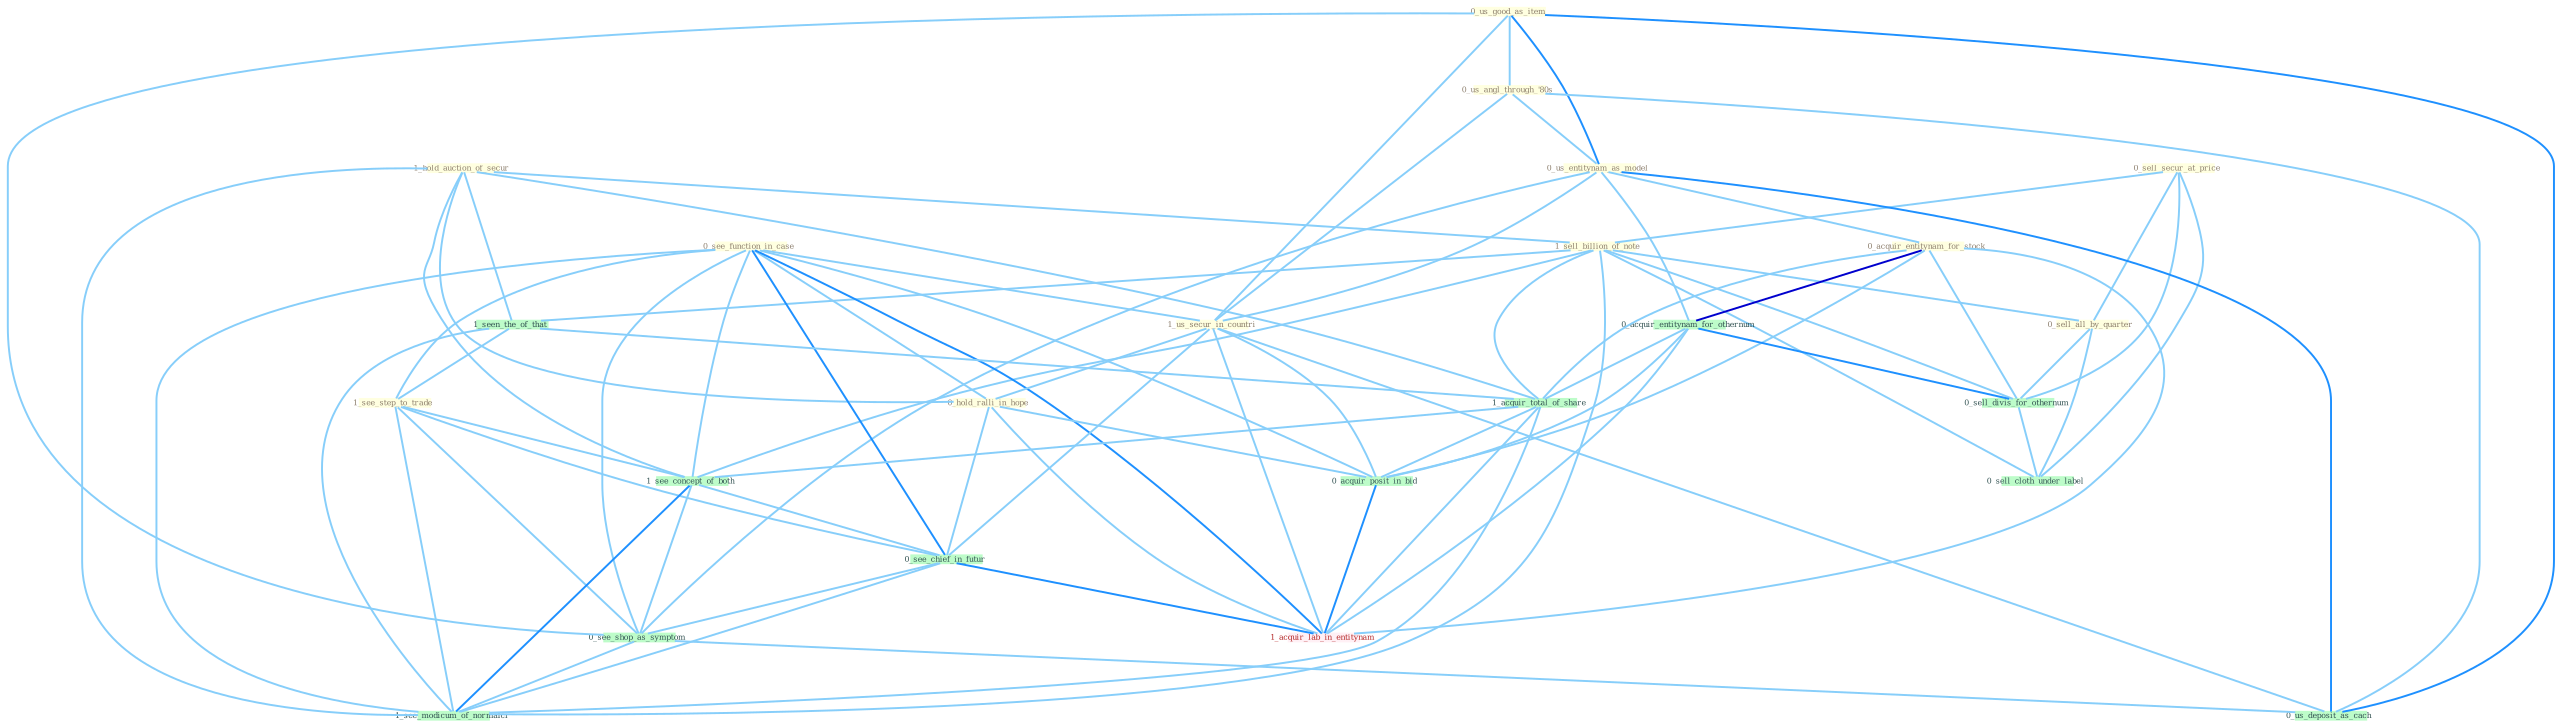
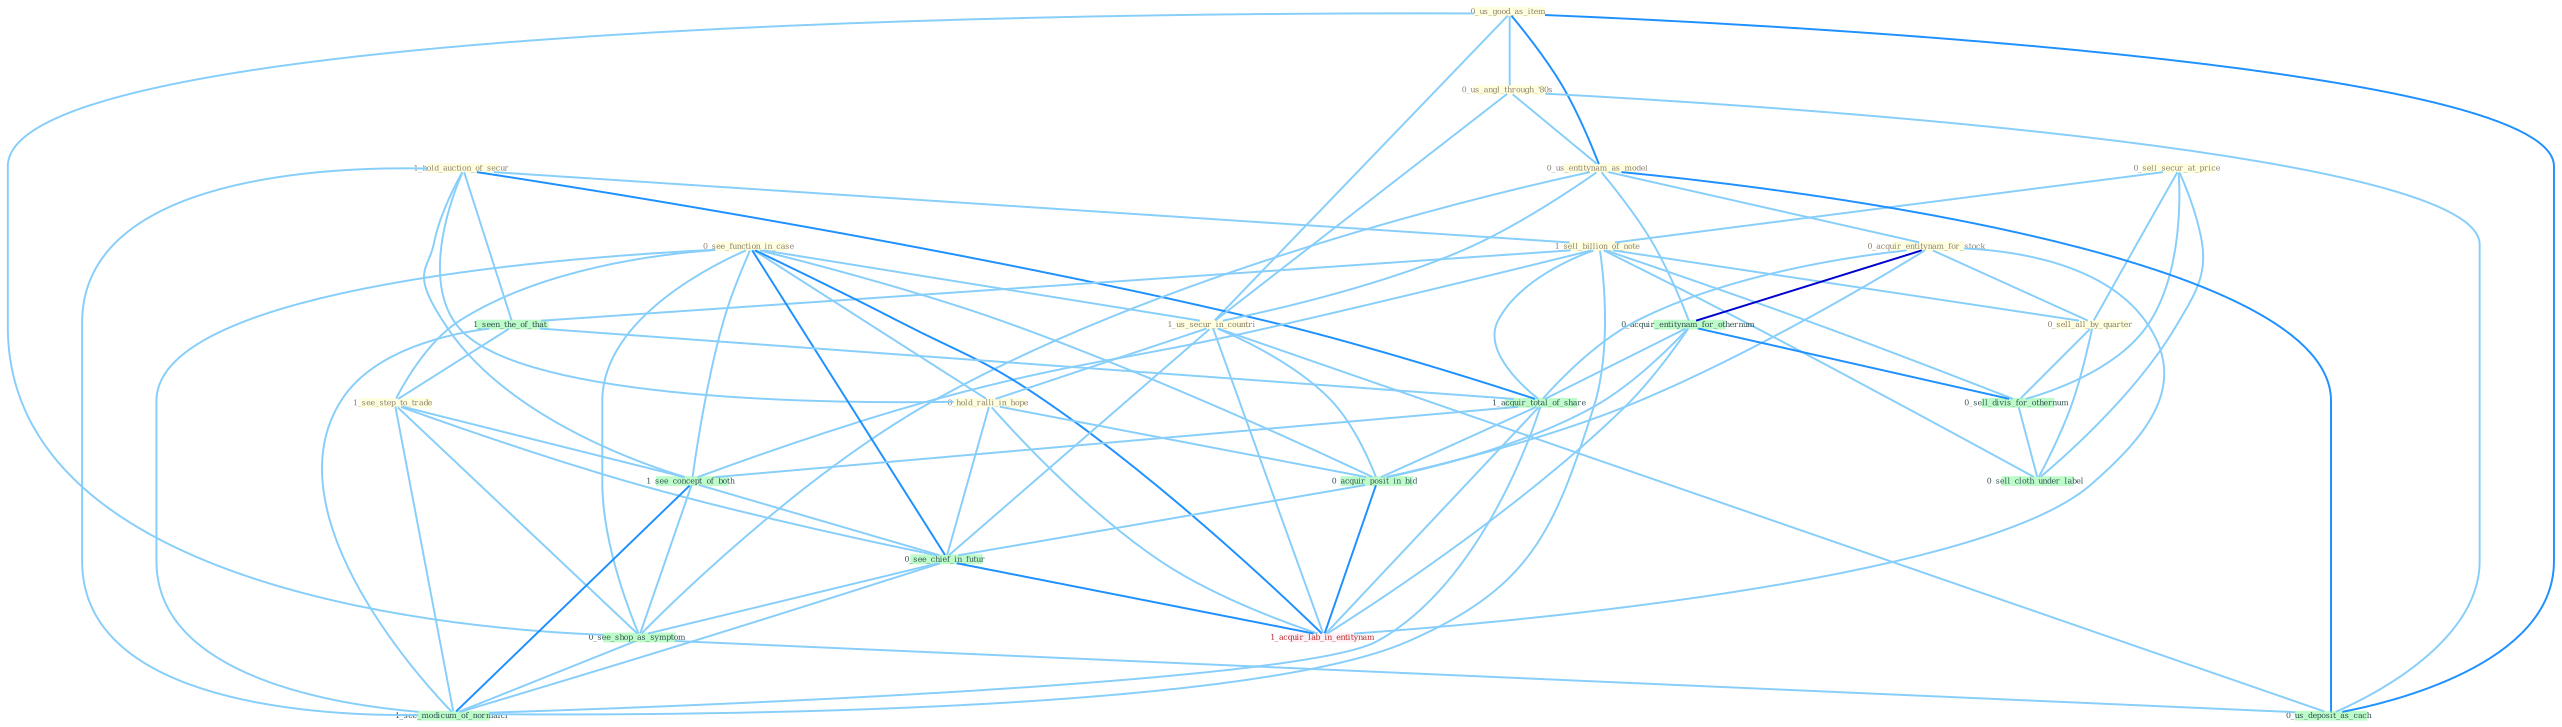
  graph {
    node [color="#ffffe0" fixedsize=true fontcolor="#8b7d6b" fontsize=4 shape=polygon style=filled]
    edge [color="#87cefa" w=1]
    "0_us_good_as_item " [height=.06 width=.5]
    "1_hold_auction_of_secur " [height=.06 width=.5]
    "0_sell_secur_at_price " [height=.06 width=.5]
    "0_us_angl_through_'80s " [height=.06 width=.5]
    "1_sell_billion_of_note " [height=.06 width=.5]
    "0_sell_all_by_quarter " [height=.06 width=.5]
    "0_us_entitynam_as_model " [height=.06 width=.5]
    "0_see_function_in_case " [height=.06 width=.5]
    n9 [height=.06 label="1_us_secur_in_countri" width=.5]
    "1_see_step_to_trade " [height=.06 width=.5]
    "0_acquir_entitynam_for_stock " [height=.06 width=.5]
    "0_hold_ralli_in_hope " [height=.06 width=.5]
    "1_acquir_lab_in_entitynam " [color="#fff0f5" fontcolor="#b22222" height=.06 width=.5]
    "0_see_shop_as_symptom " [color="#BDFCC9" fontcolor="#2f4f4f" height=.06 width=.5]
    "0_us_deposit_as_cach " [color="#BDFCC9" fontcolor="#2f4f4f" height=.06 width=.5]
    "1_seen_the_of_that " [color="#BDFCC9" fontcolor="#2f4f4f" height=.06 width=.5]
    "1_acquir_total_of_share " [color="#BDFCC9" fontcolor="#2f4f4f" height=.06 width=.5]
    "1_see_concept_of_both " [color="#BDFCC9" fontcolor="#2f4f4f" height=.06 width=.5]
    "1_see_modicum_of_normalci " [color="#BDFCC9" fontcolor="#2f4f4f" height=.06 width=.5]
    "0_sell_divis_for_othernum " [color="#BDFCC9" fontcolor="#2f4f4f" height=.06 width=.5]
    "0_sell_cloth_under_label " [color="#BDFCC9" fontcolor="#2f4f4f" height=.06 width=.5]
    "0_acquir_entitynam_for_othernum " [color="#BDFCC9" fontcolor="#2f4f4f" height=.06 width=.5]
    "0_acquir_posit_in_bid " [color="#BDFCC9" fontcolor="#2f4f4f" height=.06 width=.5]
    "0_see_chief_in_futur " [color="#BDFCC9" fontcolor="#2f4f4f" height=.06 width=.5]
    subgraph sub_1 {
      "0_us_good_as_item "
      "1_hold_auction_of_secur "
      "0_sell_secur_at_price "
      "0_us_angl_through_'80s "
      "1_sell_billion_of_note "
      "0_sell_all_by_quarter "
      "0_us_entitynam_as_model "
      "0_see_function_in_case "
      n9
      "1_see_step_to_trade "
      "0_acquir_entitynam_for_stock "
      "0_hold_ralli_in_hope "
    }
    subgraph sub_2 {
      "1_acquir_lab_in_entitynam "
    }
    "0_us_good_as_item " -- "0_us_angl_through_'80s "
    "0_us_good_as_item " -- "0_us_entitynam_as_model " [color="#1e90ff" w=2]
    "0_us_good_as_item " -- n9
    "0_us_good_as_item " -- "0_see_shop_as_symptom "
    "0_us_good_as_item " -- "0_us_deposit_as_cach " [color="#1e90ff" w=2]
    "1_hold_auction_of_secur " -- "1_sell_billion_of_note "
    "1_hold_auction_of_secur " -- "0_hold_ralli_in_hope "
    "1_hold_auction_of_secur " -- "1_seen_the_of_that "
-   "1_hold_auction_of_secur " -- "1_acquir_total_of_share "
+   "1_hold_auction_of_secur " -- "1_acquir_total_of_share " [color="#1e90ff"]
    "1_hold_auction_of_secur " -- "1_see_concept_of_both "
    "1_hold_auction_of_secur " -- "1_see_modicum_of_normalci "
    "0_sell_secur_at_price " -- "1_sell_billion_of_note "
    "0_sell_secur_at_price " -- "0_sell_all_by_quarter "
    "0_sell_secur_at_price " -- "0_sell_divis_for_othernum "
    "0_sell_secur_at_price " -- "0_sell_cloth_under_label "
    "0_us_angl_through_'80s " -- "0_us_entitynam_as_model "
    "0_us_angl_through_'80s " -- n9
    "0_us_angl_through_'80s " -- "0_us_deposit_as_cach "
    "1_sell_billion_of_note " -- "0_sell_all_by_quarter "
    "1_sell_billion_of_note " -- "1_seen_the_of_that "
    "1_sell_billion_of_note " -- "1_acquir_total_of_share "
    "1_sell_billion_of_note " -- "1_see_concept_of_both "
    "1_sell_billion_of_note " -- "1_see_modicum_of_normalci "
    "1_sell_billion_of_note " -- "0_sell_divis_for_othernum "
    "1_sell_billion_of_note " -- "0_sell_cloth_under_label "
    "0_sell_all_by_quarter " -- "0_sell_divis_for_othernum "
    "0_sell_all_by_quarter " -- "0_sell_cloth_under_label "
    "0_us_entitynam_as_model " -- n9
    "0_us_entitynam_as_model " -- "0_acquir_entitynam_for_stock "
    "0_us_entitynam_as_model " -- "0_see_shop_as_symptom "
    "0_us_entitynam_as_model " -- "0_us_deposit_as_cach " [color="#1e90ff" w=2]
    "0_us_entitynam_as_model " -- "0_acquir_entitynam_for_othernum "
    "0_see_function_in_case " -- n9
    "0_see_function_in_case " -- "1_see_step_to_trade "
    "0_see_function_in_case " -- "0_hold_ralli_in_hope "
    "0_see_function_in_case " -- "1_acquir_lab_in_entitynam " [color="#1e90ff"]
    "0_see_function_in_case " -- "0_see_shop_as_symptom "
    "0_see_function_in_case " -- "1_see_concept_of_both "
    "0_see_function_in_case " -- "1_see_modicum_of_normalci "
    "0_see_function_in_case " -- "0_acquir_posit_in_bid "
    "0_see_function_in_case " -- "0_see_chief_in_futur " [color="#1e90ff" w=2]
    n9 -- "0_hold_ralli_in_hope "
    n9 -- "1_acquir_lab_in_entitynam "
    n9 -- "0_us_deposit_as_cach "
    n9 -- "0_acquir_posit_in_bid "
    n9 -- "0_see_chief_in_futur "
    "1_see_step_to_trade " -- "0_see_shop_as_symptom "
    "1_see_step_to_trade " -- "1_see_concept_of_both "
    "1_see_step_to_trade " -- "1_see_modicum_of_normalci "
    "1_see_step_to_trade " -- "0_see_chief_in_futur "
    "0_acquir_entitynam_for_stock " -- "1_acquir_lab_in_entitynam "
    "0_acquir_entitynam_for_stock " -- "1_acquir_total_of_share "
-   "0_acquir_entitynam_for_stock " -- "0_sell_divis_for_othernum "
+   "0_acquir_entitynam_for_stock " -- "0_sell_all_by_quarter "
    "0_acquir_entitynam_for_stock " -- "0_acquir_entitynam_for_othernum " [color="#0000cd" w=3]
    "0_acquir_entitynam_for_stock " -- "0_acquir_posit_in_bid "
    "0_hold_ralli_in_hope " -- "1_acquir_lab_in_entitynam "
    "0_hold_ralli_in_hope " -- "0_acquir_posit_in_bid "
    "0_hold_ralli_in_hope " -- "0_see_chief_in_futur "
    "0_see_shop_as_symptom " -- "0_us_deposit_as_cach "
    "0_see_shop_as_symptom " -- "1_see_modicum_of_normalci "
    "1_seen_the_of_that " -- "1_see_step_to_trade "
    "1_seen_the_of_that " -- "1_acquir_total_of_share "
    "1_seen_the_of_that " -- "1_see_modicum_of_normalci "
    "1_acquir_total_of_share " -- "1_acquir_lab_in_entitynam "
    "1_acquir_total_of_share " -- "1_see_concept_of_both "
    "1_acquir_total_of_share " -- "1_see_modicum_of_normalci "
    "1_acquir_total_of_share " -- "0_acquir_posit_in_bid "
    "1_see_concept_of_both " -- "0_see_shop_as_symptom "
    "1_see_concept_of_both " -- "1_see_modicum_of_normalci " [color="#1e90ff" w=2]
    "1_see_concept_of_both " -- "0_see_chief_in_futur "
    "0_sell_divis_for_othernum " -- "0_sell_cloth_under_label "
    "0_acquir_entitynam_for_othernum " -- "1_acquir_lab_in_entitynam "
    "0_acquir_entitynam_for_othernum " -- "1_acquir_total_of_share "
    "0_acquir_entitynam_for_othernum " -- "0_sell_divis_for_othernum " [color="#1e90ff" w=2]
    "0_acquir_entitynam_for_othernum " -- "0_acquir_posit_in_bid "
    "0_acquir_posit_in_bid " -- "1_acquir_lab_in_entitynam " [color="#1e90ff" w=2]
+   "0_acquir_posit_in_bid " -- "0_see_chief_in_futur "
    "0_see_chief_in_futur " -- "1_acquir_lab_in_entitynam " [color="#1e90ff"]
    "0_see_chief_in_futur " -- "0_see_shop_as_symptom "
    "0_see_chief_in_futur " -- "1_see_modicum_of_normalci "
  }
